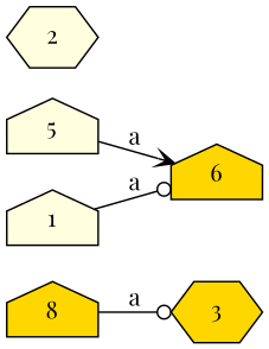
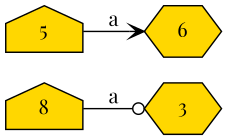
  strict digraph {
    fontname="Playfair Display"
    rankdir=LR
    node [fillcolor=gold fontname="Playfair Display" shape=house style=filled]
    edge [arrowhead=odot fontname="Playfair Display"]
    n1 [label=8]
    3 [shape=hexagon]
-   5 [fillcolor=lightyellow]
-   6
-   1 [fillcolor=lightyellow]
-   2 [fillcolor=lightyellow shape=hexagon]
+   5
+   6 [shape=hexagon]
    n1 -> 3 [label=a]
    5 -> 6 [arrowhead=vee label=a]
-   1 -> 6 [label=a]
  }
